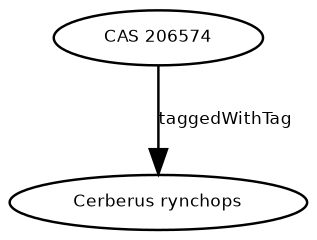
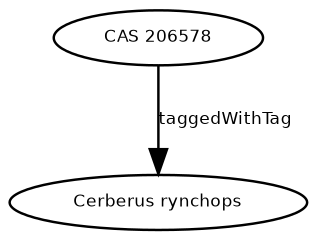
  digraph {
    node [fontname=Helvetica fontsize=7]
-   n1 [height=0.27433100247 label="CAS 206574" width=0.27433100247]
+   n1 [height=0.27433100247 label="CAS 206578" width=0.27433100247]
    n2 [height=0.27433100247 label="Cerberus rynchops" width=0.27433100247]
    n1 -> n2 [fontname=Helvetica fontsize=7 label=taggedWithTag]
  }
